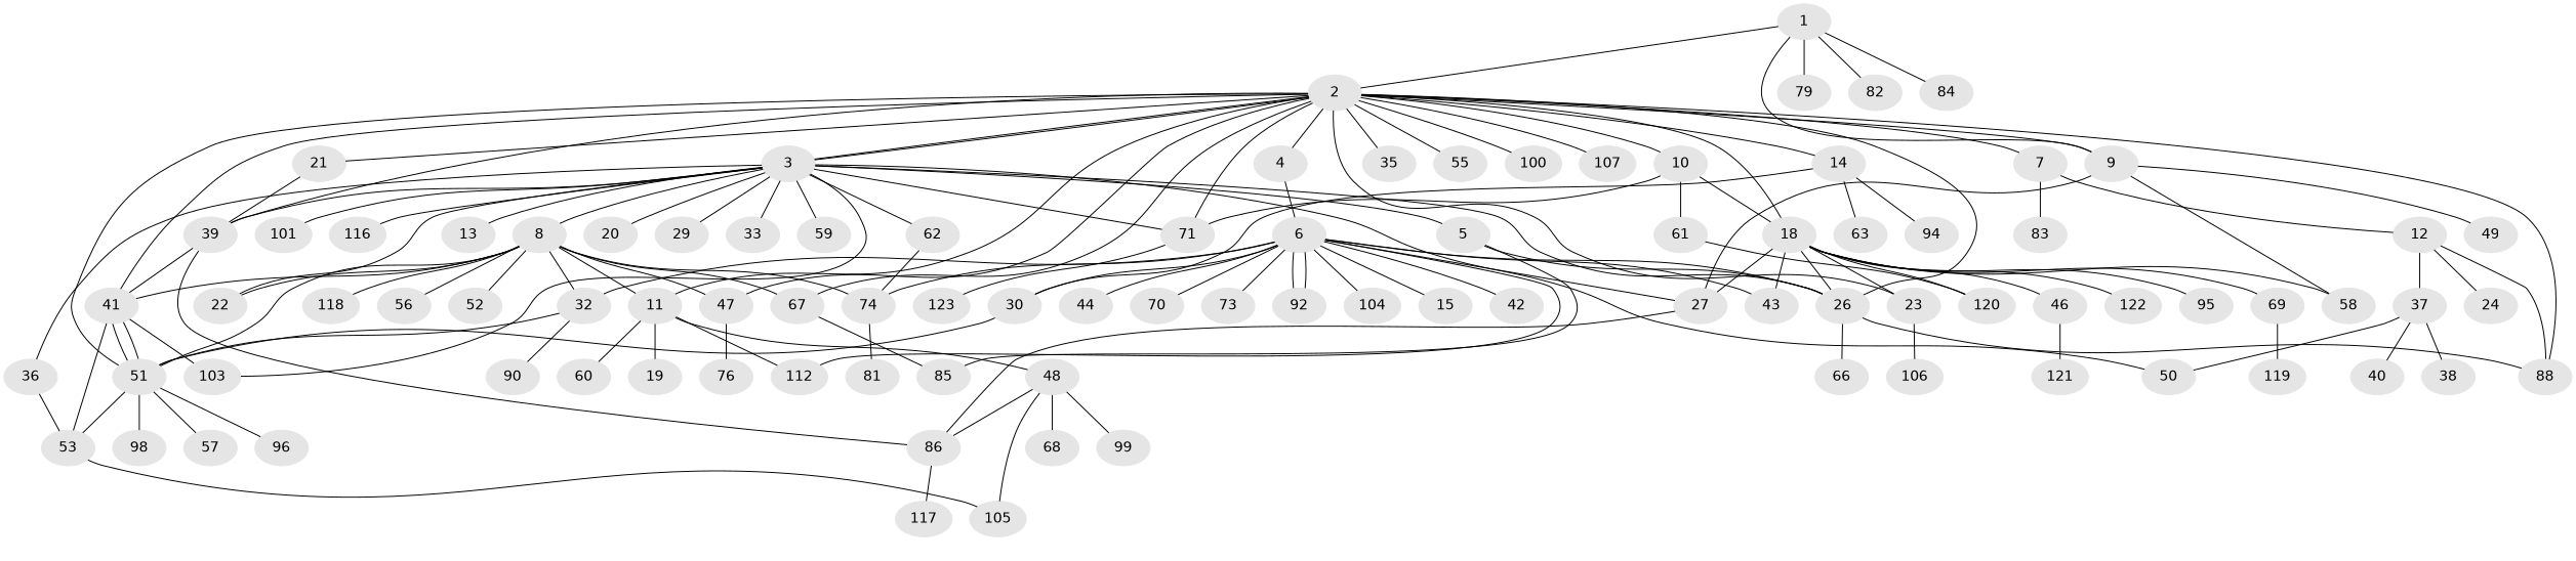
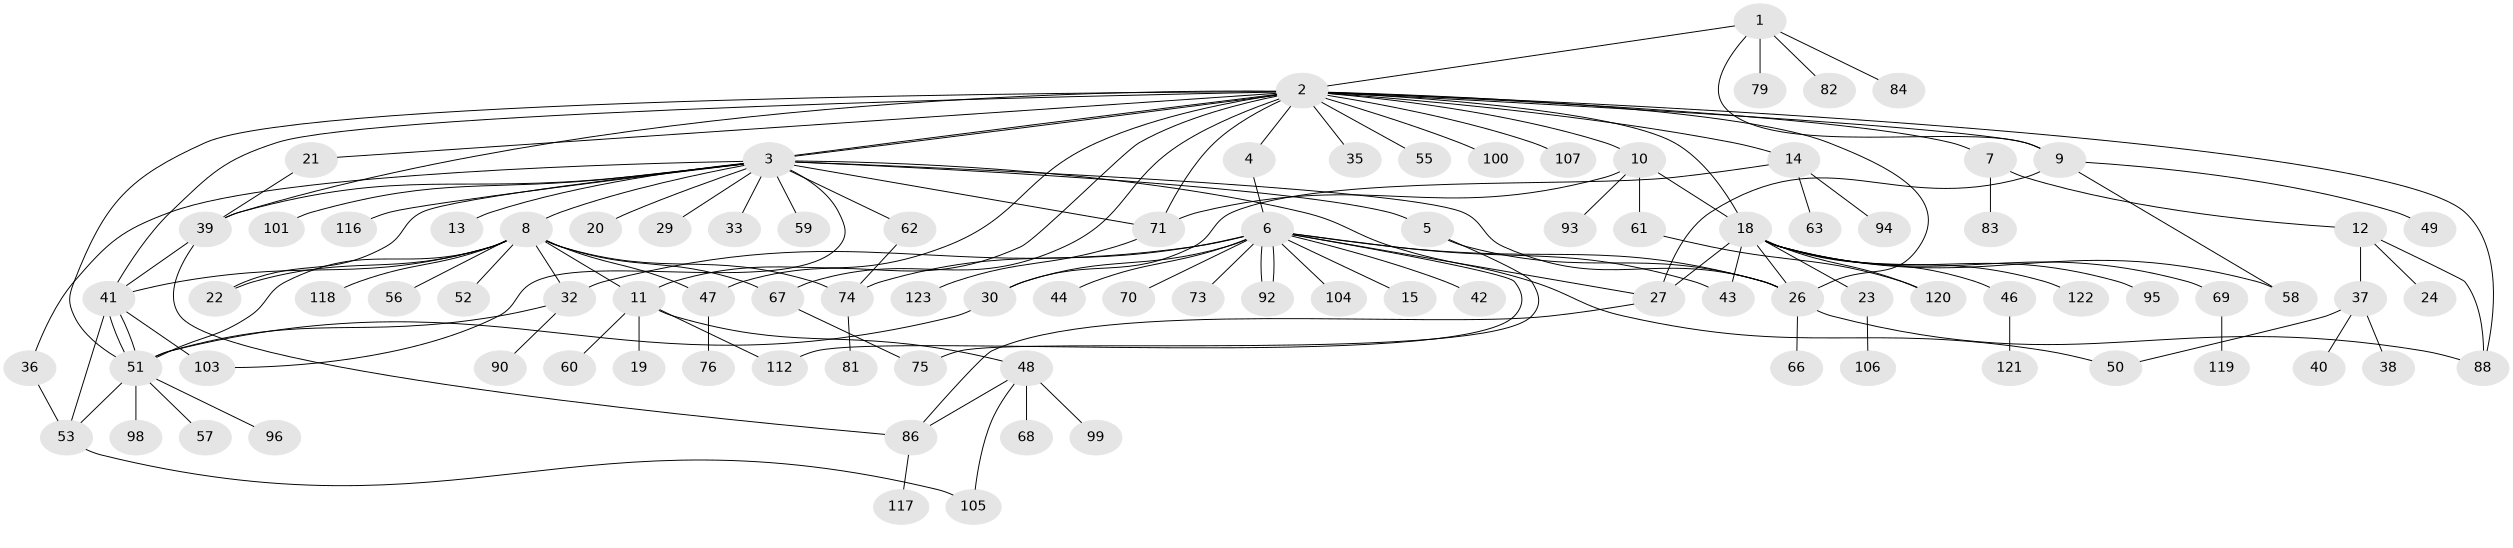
  graph {
    fontname="DejaVu Sans"
    node [color=gray90 fontname="DejaVu Sans" style=filled]
    edge [fontname="DejaVu Sans"]
    1 [super="+45"]
    2 [super="+16"]
    9 [super="+54"]
    79
    82
    84
    3 [super="+72"]
    4
    7
    10
    11 [super="+34"]
    14 [super="+28"]
    18 [super="+102"]
    21
    23
    26 [super="+89"]
    35 [super="+64"]
    39 [super="+65"]
    41 [super="+75"]
    47 [super="+87"]
    51 [super="+91"]
    55
    67
    71
    88
    100
    107
    27
    49
    58
    5
    8 [super="+25"]
    13
    20
    22
    29
    33
    36
    50
    59
    62 [super="+113"]
    101
    103
    116
    6 [super="+109"]
    12 [super="+78"]
    83
    61
+   93
    112 [super="+115"]
    19
    48 [super="+77"]
    60
    30
    63
    94
    43
    46
    69
    95
    120
    122
    106
    66
    86 [super="+114"]
    53
    76
    57
    96
    98
-   85 [super="+108"]
+   85 [super="+108" label=75]
    123
    32 [super="+111"]
    74 [super="+97"]
    52
    56
    118
    15
    42
    44
    70 [super="+110"]
    73
    92
    104
    90
    81
    24
    37 [super="+80"]
    68
    99
    105
    38
    40
    121
    119
    117
    1 -- 2
    1 -- 9
    1 -- 79
    1 -- 82
    1 -- 84
    2 -- 9
    2 -- 3 [weight=2]
    2 -- 3
    2 -- 4
    2 -- 7
    2 -- 10
    2 -- 11
    2 -- 14
    2 -- 18
    2 -- 21
-   2 -- 23
    2 -- 26 [weight=2]
    2 -- 35
    2 -- 39 [weight=2]
    2 -- 41
    2 -- 47
    2 -- 51
    2 -- 55
    2 -- 67
    2 -- 71
    2 -- 88
    2 -- 100
    2 -- 107
    9 -- 27
    9 -- 49
    9 -- 58
    3 -- 26
    3 -- 39
    3 -- 71
    3 -- 5
    3 -- 8
    3 -- 13
    3 -- 20
    3 -- 22
    3 -- 29
    3 -- 33
    3 -- 36
    3 -- 50
    3 -- 59
    3 -- 62
    3 -- 101
    3 -- 103
    3 -- 116
    4 -- 6
    7 -- 12
    7 -- 83
    10 -- 18
    10 -- 71
    10 -- 61
+   10 -- 93
    11 -- 112
    11 -- 19
    11 -- 48
    11 -- 60
    14 -- 30
    14 -- 63
    14 -- 94
    18 -- 23
    18 -- 26
    18 -- 27
    18 -- 58
    18 -- 43
    18 -- 46
    18 -- 69
    18 -- 95
    18 -- 120
    18 -- 122
    21 -- 39
    23 -- 106
    26 -- 88
    26 -- 66
    39 -- 41
    39 -- 86
    41 -- 51
    41 -- 51
    41 -- 103
    41 -- 53
    47 -- 76
    51 -- 53
    51 -- 57
    51 -- 96
    51 -- 98
    67 -- 85
    71 -- 123
    27 -- 86
    5 -- 26
    5 -- 85
    8 -- 11
    8 -- 41
    8 -- 47
    8 -- 51
    8 -- 67
    8 -- 22
    8 -- 32
    8 -- 74
    8 -- 52
    8 -- 56
    8 -- 118
    36 -- 53
    62 -- 74
    6 -- 26
    6 -- 27
    6 -- 112
    6 -- 30
    6 -- 43
    6 -- 32
    6 -- 74
    6 -- 15
    6 -- 42
    6 -- 44
    6 -- 70
    6 -- 73
    6 -- 92
    6 -- 92
    6 -- 104
    12 -- 88
    12 -- 24
    12 -- 37
    61 -- 120
    48 -- 86
    48 -- 68
    48 -- 99
    48 -- 105
    30 -- 51
    46 -- 121
    69 -- 119
    86 -- 117
    53 -- 105
    32 -- 51
    32 -- 90
    74 -- 81
    37 -- 50
    37 -- 38
    37 -- 40
  }
